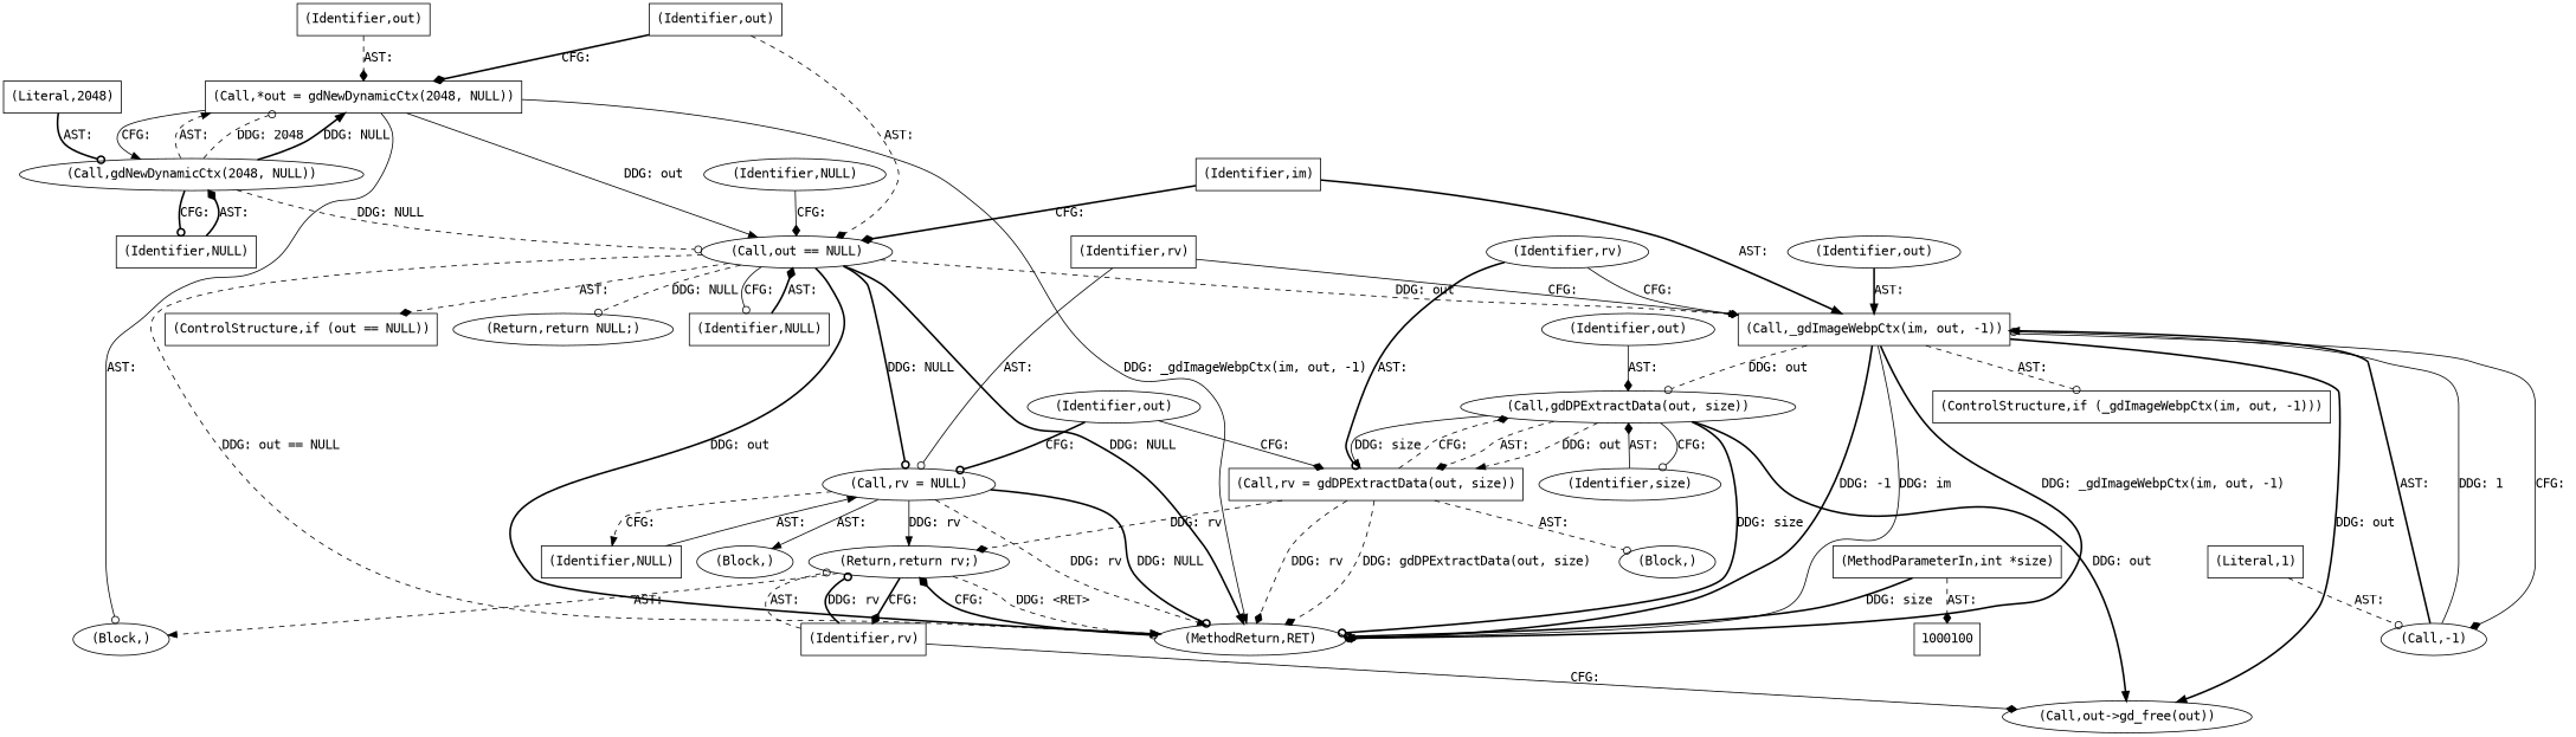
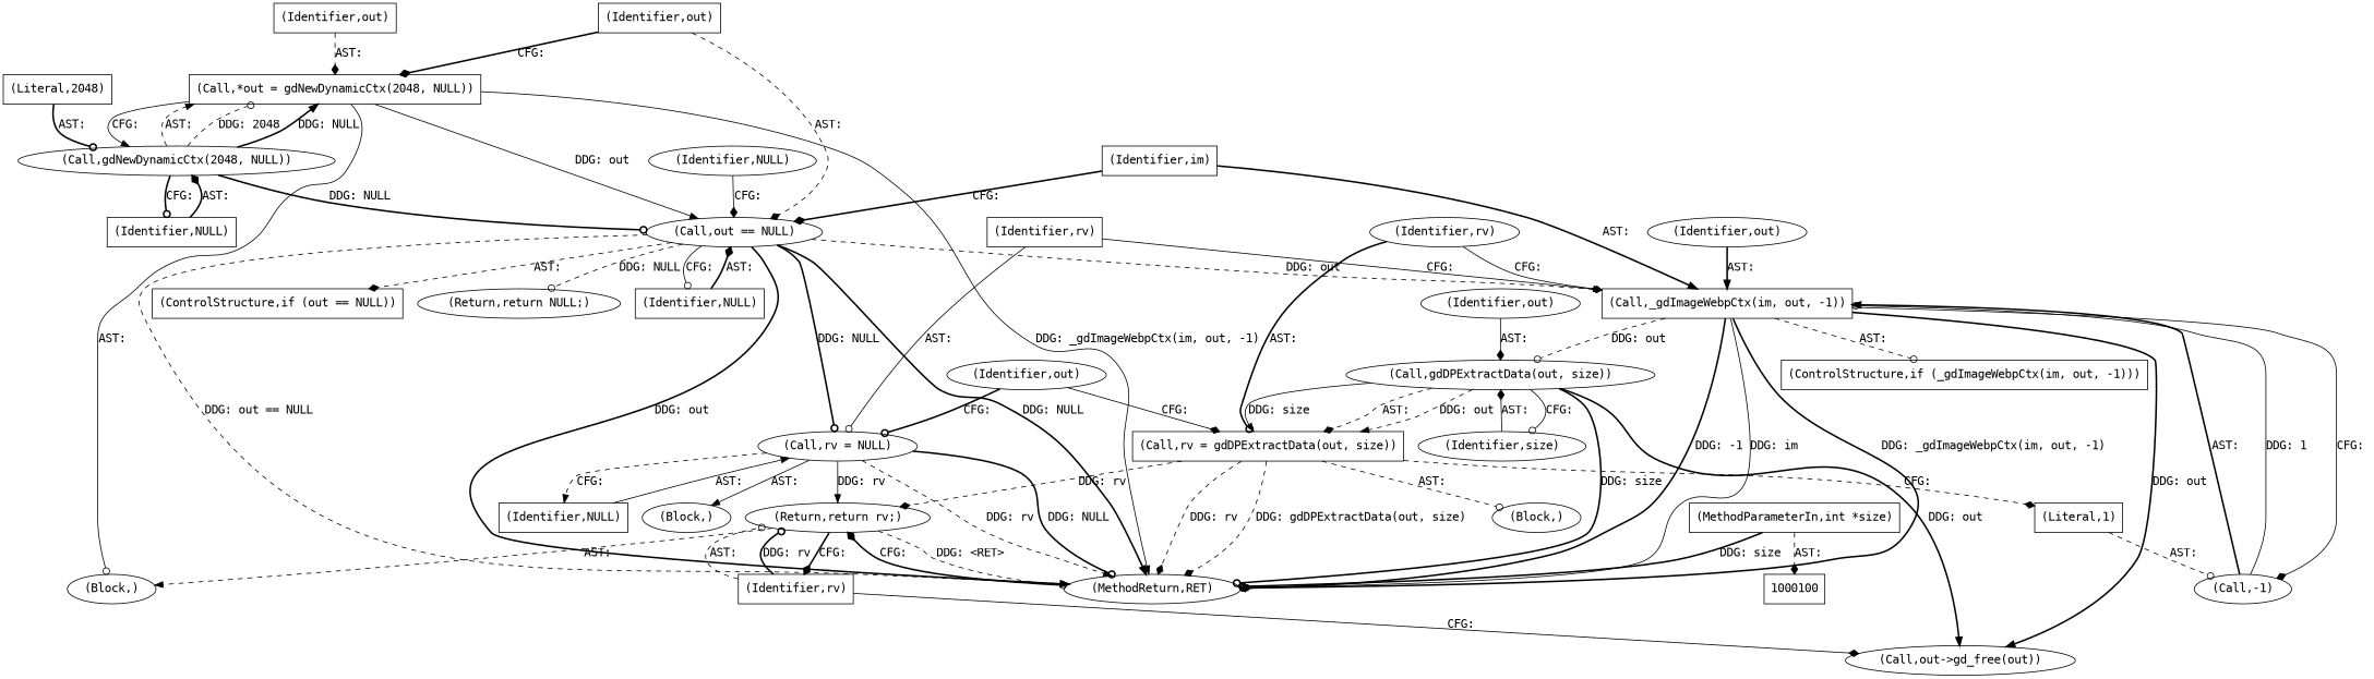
  digraph {
    fontname="DejaVu Sans Mono"
    node [fontname="DejaVu Sans Mono" shape=ellipse]
    edge [arrowhead=diamond fontname="DejaVu Sans Mono" style=bold]
    n1 [label="(Return,return rv;)"]
    n2 [label="(Identifier,rv)" shape=box]
    n3 [label="(Block,)"]
    n4 [label="(MethodReturn,RET)"]
    n5 [label="(Call,out->gd_free(out))"]
    n6 [label="(Call,rv = NULL)"]
    n7 [label="(Block,)"]
    n8 [label="(Identifier,NULL)" shape=box]
    n9 [label="(Call,out == NULL)"]
    n10 [label="(Call,_gdImageWebpCtx(im, out, -1))" shape=box]
    n11 [label="(Return,return NULL;)"]
    n12 [label="(Identifier,NULL)" shape=box]
    n13 [label="(ControlStructure,if (out == NULL))" shape=box]
    n14 [label="(Call,gdDPExtractData(out, size))"]
    n15 [label="(Call,-1)"]
    n16 [label="(ControlStructure,if (_gdImageWebpCtx(im, out, -1)))" shape=box]
    n17 [label="(Call,*out = gdNewDynamicCtx(2048, NULL))" shape=box]
    n18 [label="(Call,gdNewDynamicCtx(2048, NULL))"]
    n19 [label="(Identifier,NULL)" shape=box]
    n20 [label="(Call,rv = gdDPExtractData(out, size))" shape=box]
    n21 [label="(Block,)"]
    n22 [label="(Identifier,size)"]
    1000100 [shape=box]
    n24 [label="(Literal,1)" shape=box]
    n25 [label="(MethodParameterIn,int *size)" shape=box]
    n26 [label="(Identifier,out)"]
    n27 [label="(Identifier,im)" shape=box]
    n28 [label="(Identifier,rv)" shape=box]
    n29 [label="(Identifier,NULL)"]
    n30 [label="(Identifier,out)" shape=box]
    n31 [label="(Identifier,out)"]
    n32 [label="(Identifier,out)" shape=box]
    n33 [label="(Literal,2048)" shape=box]
    n34 [label="(Identifier,rv)"]
    n35 [label="(Identifier,out)"]
    n1 -> n2 [label="CFG: "]
    n1 -> n3 [arrowhead=normal label="AST: " style=dashed]
    n1 -> n4 [arrowhead=odot label="DDG: <RET>" style=dashed]
    n2 -> n1 [arrowhead=odot label="AST: " style=dashed]
    n2 -> n1 [arrowhead=odot label="DDG: rv"]
    n2 -> n5 [label="CFG: " style=solid]
    n4 -> n1 [label="CFG: "]
    n6 -> n1 [arrowhead=normal label="DDG: rv" style=solid]
    n6 -> n4 [arrowhead=odot label="DDG: NULL"]
    n6 -> n4 [arrowhead=normal label="DDG: rv" style=dashed]
    n6 -> n7 [arrowhead=normal label="AST: " style=solid]
    n6 -> n8 [arrowhead=normal label="CFG: " style=dashed]
    n8 -> n6 [arrowhead=normal label="AST: " style=solid]
    n9 -> n4 [arrowhead=normal label="DDG: NULL"]
    n9 -> n4 [arrowhead=normal label="DDG: out == NULL" style=dashed]
    n9 -> n4 [arrowhead=normal label="DDG: out"]
    n9 -> n6 [arrowhead=odot label="DDG: NULL"]
    n9 -> n10 [label="DDG: out" style=dashed]
    n9 -> n11 [arrowhead=odot label="DDG: NULL" style=dashed]
    n9 -> n12 [arrowhead=odot label="CFG: " style=solid]
    n9 -> n13 [label="AST: " style=dashed]
    n10 -> n4 [arrowhead=odot label="DDG: _gdImageWebpCtx(im, out, -1)"]
    n10 -> n4 [arrowhead=normal label="DDG: im" style=solid]
    n10 -> n4 [label="DDG: -1"]
    n10 -> n5 [arrowhead=normal label="DDG: out"]
    n10 -> n14 [arrowhead=odot label="DDG: out" style=dashed]
    n10 -> n15 [label="CFG: " style=solid]
    n10 -> n16 [arrowhead=odot label="AST: " style=dashed]
    n12 -> n9 [label="AST: "]
    n14 -> n4 [arrowhead=odot label="DDG: size"]
    n14 -> n5 [arrowhead=normal label="DDG: out"]
    n14 -> n20 [label="AST: " style=dashed]
    n14 -> n20 [arrowhead=normal label="DDG: out" style=dashed]
    n14 -> n20 [arrowhead=normal label="DDG: size" style=solid]
    n14 -> n22 [arrowhead=odot label="CFG: " style=solid]
    n15 -> n10 [arrowhead=normal label="AST: "]
    n15 -> n10 [arrowhead=odot label="DDG: 1" style=solid]
    n17 -> n3 [arrowhead=odot label="AST: " style=solid]
    n17 -> n4 [arrowhead=normal label="DDG: _gdImageWebpCtx(im, out, -1)" style=solid]
    n17 -> n9 [arrowhead=normal label="DDG: out" style=solid]
    n17 -> n18 [arrowhead=normal label="CFG: " style=solid]
-   n18 -> n9 [arrowhead=odot label="DDG: NULL" style=dashed]
+   n18 -> n9 [arrowhead=odot label="DDG: NULL"]
    n18 -> n17 [arrowhead=normal label="AST: " style=dashed]
    n18 -> n17 [arrowhead=odot label="DDG: 2048" style=dashed]
    n18 -> n17 [arrowhead=normal label="DDG: NULL"]
    n18 -> n19 [arrowhead=odot label="CFG: "]
    n19 -> n18 [label="AST: "]
    n20 -> n1 [label="DDG: rv" style=dashed]
    n20 -> n4 [label="DDG: gdDPExtractData(out, size)" style=dashed]
    n20 -> n4 [label="DDG: rv" style=dashed]
-   n20 -> n14 [label="CFG: " style=dashed]
+   n20 -> n24 [label="CFG: " style=dashed]
    n20 -> n21 [arrowhead=odot label="AST: " style=dashed]
    n22 -> n14 [label="AST: " style=solid]
    n24 -> n15 [arrowhead=odot label="AST: " style=dashed]
    n25 -> n4 [arrowhead=odot label="DDG: size"]
    n25 -> 1000100 [label="AST: " style=dashed]
    n26 -> n14 [label="AST: " style=solid]
    n27 -> n9 [label="CFG: "]
    n27 -> n10 [arrowhead=normal label="AST: "]
    n28 -> n6 [arrowhead=odot label="AST: " style=solid]
    n28 -> n10 [label="CFG: " style=solid]
    n29 -> n9 [label="CFG: " style=solid]
    n30 -> n17 [label="AST: " style=dashed]
    n31 -> n10 [arrowhead=normal label="AST: "]
    n32 -> n9 [label="AST: " style=dashed]
    n32 -> n17 [label="CFG: "]
    n33 -> n18 [arrowhead=odot label="AST: "]
    n34 -> n10 [arrowhead=normal label="CFG: " style=solid]
    n34 -> n20 [arrowhead=odot label="AST: "]
    n35 -> n6 [arrowhead=odot label="CFG: "]
    n35 -> n20 [label="CFG: " style=solid]
  }
